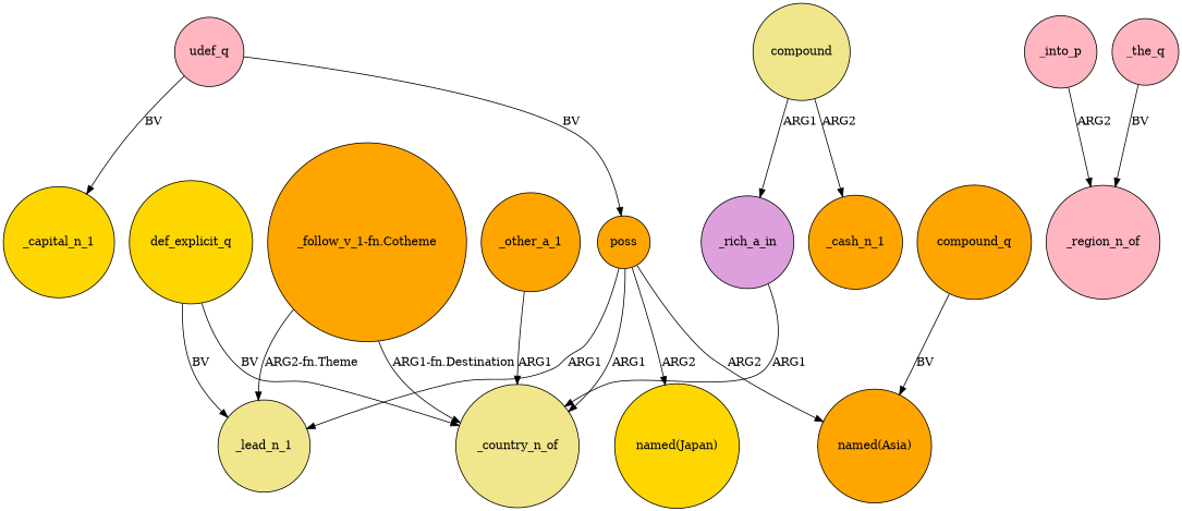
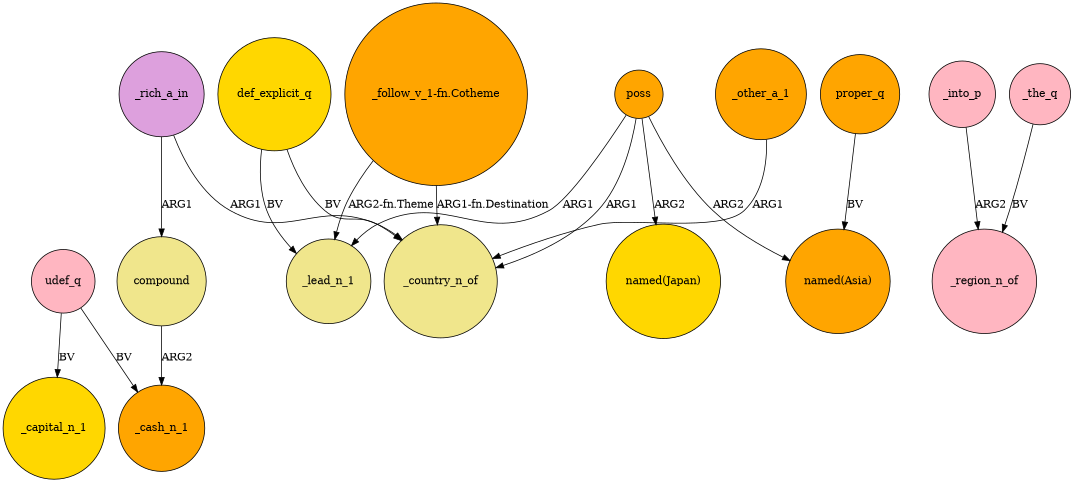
  digraph {
    node [fillcolor=orange shape=circle style=filled]
    _capital_n_1 [fillcolor=gold]
    _country_n_of [fillcolor=khaki]
    poss
    "named(Asia)"
    _lead_n_1 [fillcolor=khaki]
    "named(Japan)" [fillcolor=gold]
    udef_q [fillcolor=lightpink]
    _cash_n_1
    _into_p [fillcolor=lightpink]
    _region_n_of [fillcolor=lightpink]
    def_explicit_q [fillcolor=gold]
    "_follow_v_1-fn.Cotheme"
-   proper_q [label=compound_q]
+   proper_q
    _other_a_1
    compound [fillcolor=khaki]
    _rich_a_in [fillcolor=plum]
    _the_q [fillcolor=lightpink]
    poss -> _country_n_of [label=ARG1]
    poss -> "named(Asia)" [label=ARG2]
    poss -> _lead_n_1 [label=ARG1]
    poss -> "named(Japan)" [label=ARG2]
    udef_q -> _capital_n_1 [label=BV]
-   udef_q -> poss [label=BV]
+   udef_q -> _cash_n_1 [label=BV]
    _into_p -> _region_n_of [label=ARG2]
    def_explicit_q -> _country_n_of [label=BV]
    def_explicit_q -> _lead_n_1 [label=BV]
    "_follow_v_1-fn.Cotheme" -> _country_n_of [label="ARG1-fn.Destination"]
    "_follow_v_1-fn.Cotheme" -> _lead_n_1 [label="ARG2-fn.Theme"]
    proper_q -> "named(Asia)" [label=BV]
    _other_a_1 -> _country_n_of [label=ARG1]
    compound -> _cash_n_1 [label=ARG2]
-   compound -> _rich_a_in [label=ARG1]
+   _rich_a_in -> compound [label=ARG1]
    _rich_a_in -> _country_n_of [label=ARG1]
    _the_q -> _region_n_of [label=BV]
  }
